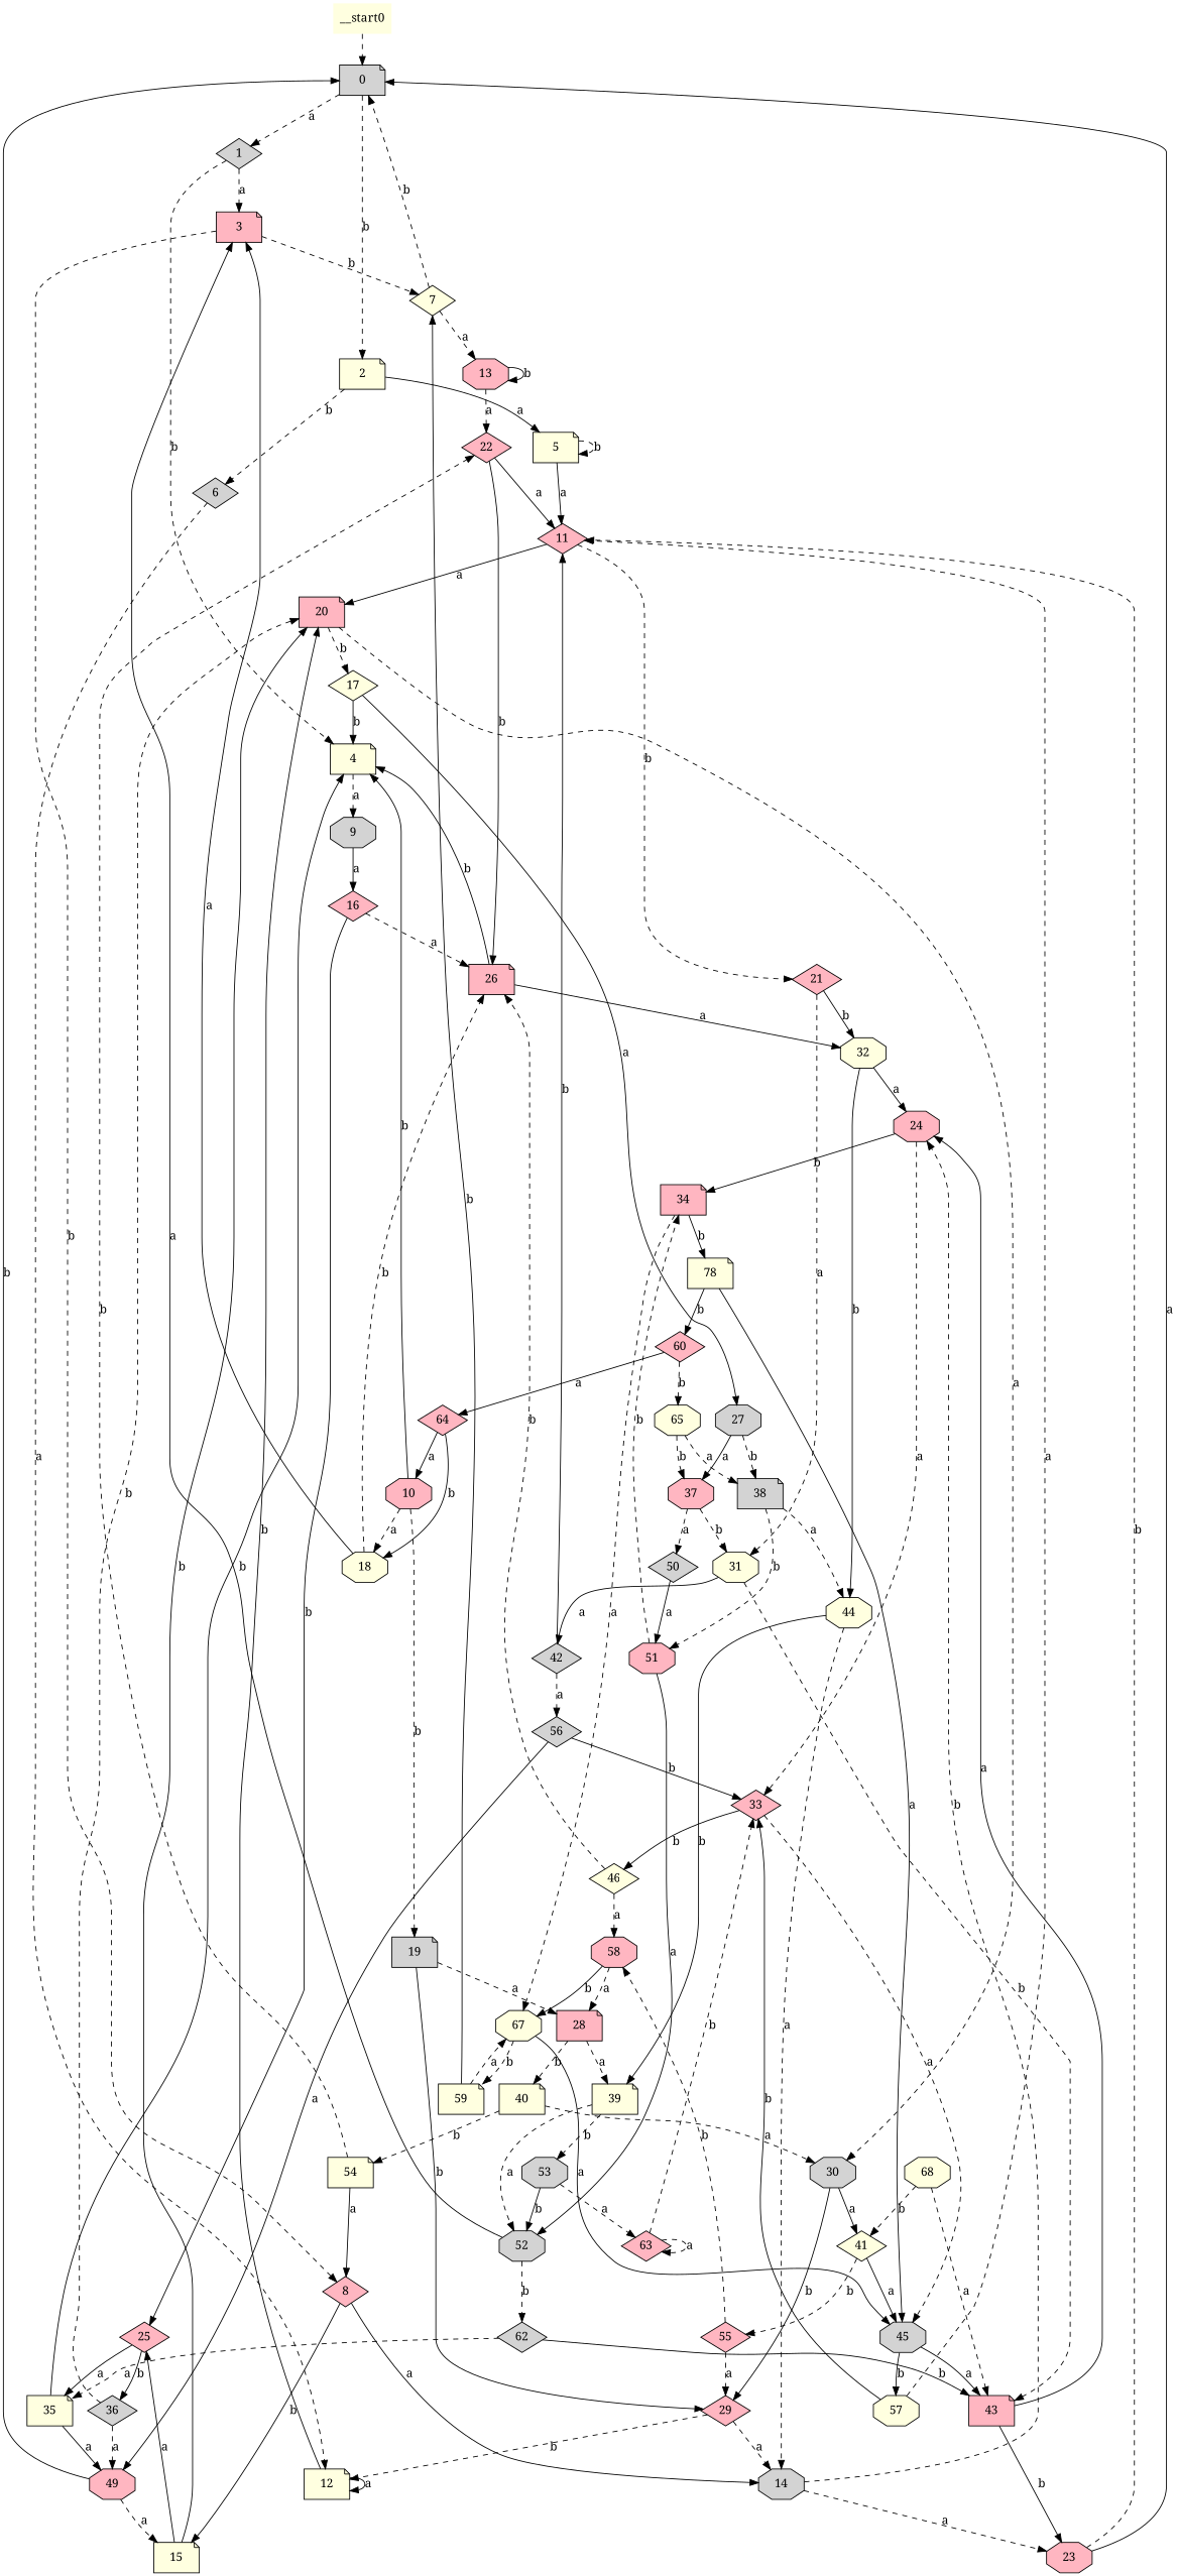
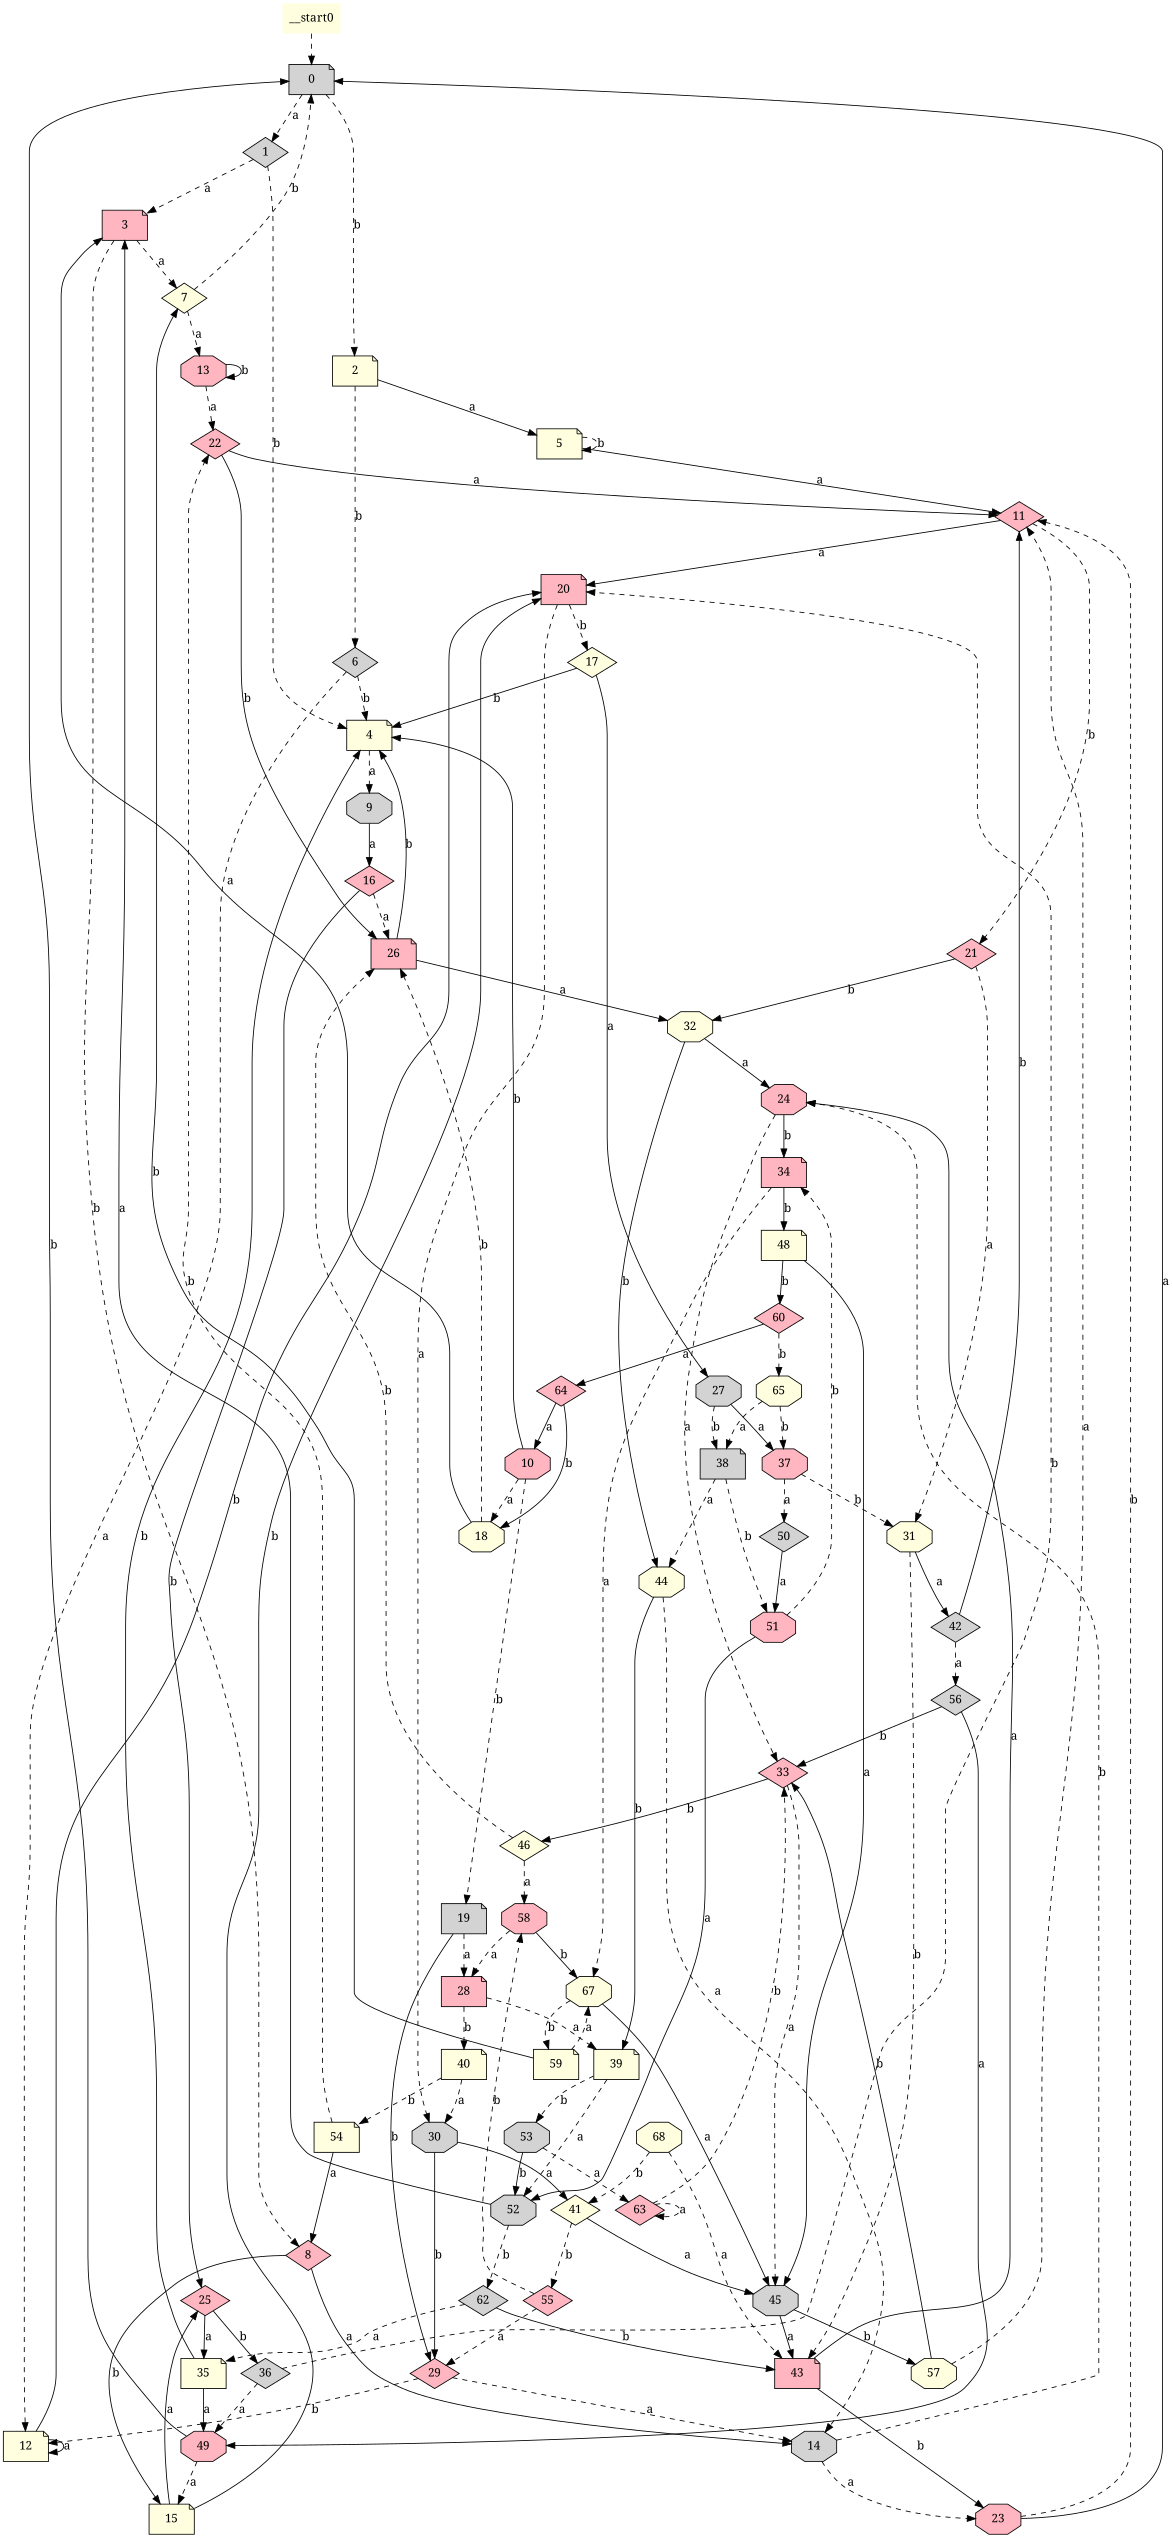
  digraph {
    fontname="Noto Serif"
    node [fillcolor=lightpink fontname="Noto Serif" shape=diamond style=filled]
    edge [fontname="Noto Serif" style=dashed]
    __start0 [fillcolor=lightyellow shape=none]
    0 [fillcolor=lightgrey shape=note]
    1 [fillcolor=lightgrey]
    2 [fillcolor=lightyellow shape=note]
    3 [shape=note]
    4 [fillcolor=lightyellow shape=note]
    5 [fillcolor=lightyellow shape=note]
    6 [fillcolor=lightgrey]
    7 [fillcolor=lightyellow]
    8
    9 [fillcolor=lightgrey shape=octagon]
    11
    12 [fillcolor=lightyellow shape=note]
    13 [shape=octagon]
    14 [fillcolor=lightgrey shape=octagon]
    15 [fillcolor=lightyellow shape=note]
    16
    10 [shape=octagon]
    18 [fillcolor=lightyellow shape=octagon]
    19 [fillcolor=lightgrey shape=note]
    20 [shape=note]
    21
    22
    23 [shape=octagon]
    24 [shape=octagon]
    25
    26 [shape=note]
    17 [fillcolor=lightyellow]
    27 [fillcolor=lightgrey shape=octagon]
    28 [shape=note]
    29
    30 [fillcolor=lightgrey shape=octagon]
    31 [fillcolor=lightyellow shape=octagon]
    32 [fillcolor=lightyellow shape=octagon]
    33
    34 [shape=note]
    35 [fillcolor=lightyellow shape=note]
    36 [fillcolor=lightgrey]
    37 [shape=octagon]
    38 [fillcolor=lightgrey shape=note]
    39 [fillcolor=lightyellow shape=note]
    40 [fillcolor=lightyellow shape=note]
    41 [fillcolor=lightyellow]
    42 [fillcolor=lightgrey]
    43 [shape=note]
    44 [fillcolor=lightyellow shape=octagon]
    45 [fillcolor=lightgrey shape=octagon]
    46 [fillcolor=lightyellow]
    n49 [fillcolor=lightyellow label=67 shape=octagon]
-   48 [fillcolor=lightyellow shape=note label=78]
+   48 [fillcolor=lightyellow shape=note]
    49 [shape=octagon]
    50 [fillcolor=lightgrey]
    51 [shape=octagon]
    52 [fillcolor=lightgrey shape=octagon]
    53 [fillcolor=lightgrey shape=octagon]
    54 [fillcolor=lightyellow shape=note]
    55
    56 [fillcolor=lightgrey]
    57 [fillcolor=lightyellow shape=octagon]
    58 [shape=octagon]
    59 [fillcolor=lightyellow shape=note]
    60
    62 [fillcolor=lightgrey]
    63
    64
    65 [fillcolor=lightyellow shape=octagon]
    n67 [fillcolor=lightyellow label=68 shape=octagon]
    __start0 -> 0
    0 -> 1 [label=a]
    0 -> 2 [label=b]
    1 -> 3 [label=a]
    1 -> 4 [label=b]
    2 -> 5 [label=a style=solid]
    2 -> 6 [label=b]
-   3 -> 7 [label=b]
+   3 -> 7 [label=a]
    3 -> 8 [label=b]
    4 -> 9 [label=a]
    5 -> 5 [label=b]
    5 -> 11 [label=a style=solid]
+   6 -> 4 [label=b]
    6 -> 12 [label=a]
    7 -> 0 [label=b]
    7 -> 13 [label=a]
    8 -> 14 [label=a style=solid]
    8 -> 15 [label=b style=solid]
    9 -> 16 [label=a style=solid]
    11 -> 20 [label=a style=solid]
    11 -> 21 [label=b]
    12 -> 12 [label=a style=solid]
    12 -> 20 [label=b style=solid]
    13 -> 13 [label=b style=solid]
    13 -> 22 [label=a]
    14 -> 23 [label=a]
    14 -> 24 [label=b]
    15 -> 20 [label=b style=solid]
    15 -> 25 [label=a style=solid]
    16 -> 25 [label=b style=solid]
    16 -> 26 [label=a]
    10 -> 4 [label=b style=solid]
    10 -> 18 [label=a]
    10 -> 19 [label=b]
    18 -> 3 [label=a style=solid]
    18 -> 26 [label=b]
    19 -> 28 [label=a]
    19 -> 29 [label=b style=solid]
    20 -> 17 [label=b]
    20 -> 30 [label=a]
    21 -> 31 [label=a]
    21 -> 32 [label=b style=solid]
    22 -> 11 [label=a style=solid]
    22 -> 26 [label=b style=solid]
    23 -> 0 [label=a style=solid]
    23 -> 11 [label=b]
    24 -> 33 [label=a]
    24 -> 34 [label=b style=solid]
    25 -> 35 [label=a style=solid]
    25 -> 36 [label=b style=solid]
    26 -> 4 [label=b style=solid]
    26 -> 32 [label=a style=solid]
    17 -> 4 [label=b style=solid]
    17 -> 27 [label=a style=solid]
    27 -> 37 [label=a style=solid]
    27 -> 38 [label=b]
    28 -> 39 [label=a]
    28 -> 40 [label=b]
    29 -> 12 [label=b]
    29 -> 14 [label=a]
    30 -> 29 [label=b style=solid]
    30 -> 41 [label=a style=solid]
    31 -> 42 [label=a style=solid]
    31 -> 43 [label=b]
    32 -> 24 [label=a style=solid]
    32 -> 44 [label=b style=solid]
    33 -> 45 [label=a]
    33 -> 46 [label=b style=solid]
    34 -> n49 [label=a]
    34 -> 48 [label=b style=solid]
    35 -> 4 [label=b style=solid]
    35 -> 49 [label=a style=solid]
    36 -> 20 [label=b]
    36 -> 49 [label=a]
    37 -> 31 [label=b]
    37 -> 50 [label=a]
    38 -> 44 [label=a]
    38 -> 51 [label=b]
    39 -> 52 [label=a]
    39 -> 53 [label=b]
    40 -> 30 [label=a]
    40 -> 54 [label=b]
    41 -> 45 [label=a style=solid]
    41 -> 55 [label=b]
    42 -> 11 [label=b style=solid]
    42 -> 56 [label=a]
    43 -> 23 [label=b style=solid]
    43 -> 24 [label=a style=solid]
    44 -> 14 [label=a]
    44 -> 39 [label=b style=solid]
    45 -> 43 [label=a style=solid]
    45 -> 57 [label=b style=solid]
    46 -> 26 [label=b]
    46 -> 58 [label=a]
    n49 -> 45 [label=a style=solid]
    n49 -> 59 [label=b]
    48 -> 45 [label=a style=solid]
    48 -> 60 [label=b style=solid]
    49 -> 0 [label=b style=solid]
    49 -> 15 [label=a]
    50 -> 51 [label=a style=solid]
    51 -> 34 [label=b]
    51 -> 52 [label=a style=solid]
    52 -> 3 [label=a style=solid]
    52 -> 62 [label=b]
    53 -> 52 [label=b style=solid]
    53 -> 63 [label=a]
    54 -> 8 [label=a style=solid]
    54 -> 22 [label=b]
    55 -> 29 [label=a]
    55 -> 58 [label=b]
    56 -> 33 [label=b style=solid]
    56 -> 49 [label=a style=solid]
    57 -> 11 [label=a]
    57 -> 33 [label=b style=solid]
    58 -> 28 [label=a]
    58 -> n49 [label=b style=solid]
    59 -> 7 [label=b style=solid]
    59 -> n49 [label=a]
    60 -> 64 [label=a style=solid]
    60 -> 65 [label=b]
    62 -> 35 [label=a]
    62 -> 43 [label=b style=solid]
    63 -> 33 [label=b]
    63 -> 63 [label=a]
    64 -> 10 [label=a style=solid]
    64 -> 18 [label=b style=solid]
    65 -> 37 [label=b]
    65 -> 38 [label=a]
    n67 -> 41 [label=b]
    n67 -> 43 [label=a]
  }
